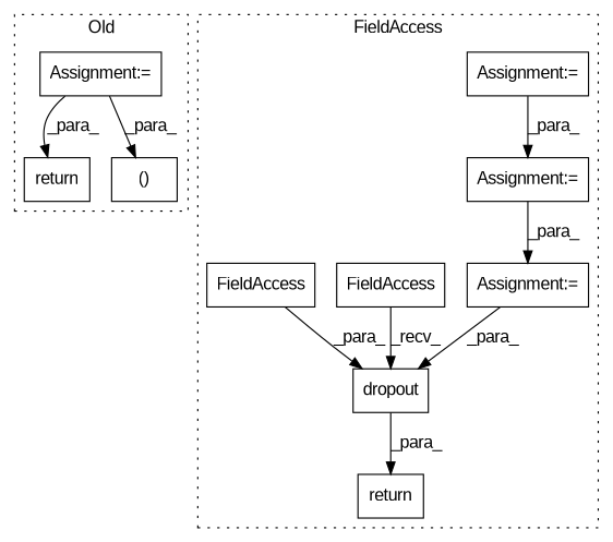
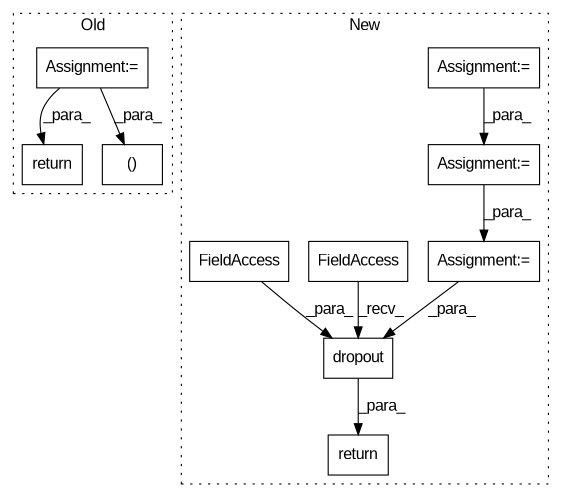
  digraph {
    fontname="Liberation Sans"
    node [a=7 l=1 shape=box fontname="Liberation Sans"]
    edge [fontname="Liberation Sans"]
    n1 [a=41 l=7 label=return s=1580]
    n2 [l=10 label="Assignment:=" s=1345]
    n3 [a=106 l=24 label="()" s=1443]
    n4 [a=32 l="8,1" label=dropout s="1159,1186"]
    n5 [a=41 l=7 label=return s=1286]
    n6 [label="Assignment:=" s=1002]
    n7 [label="Assignment:=" s=1022]
    n8 [a=22 l=19 label=FieldAccess s=1139]
    n9 [a=22 l=13 label=FieldAccess s=1173]
    n10 [label="Assignment:=" s=1042]
    subgraph cluster_1 {
      label=Old
      style=dotted
      n1
      n2
      n3
    }
    subgraph cluster_2 {
-     label=FieldAccess
+     label=New
      style=dotted
      n4
      n5
      n6
      n7
      n8
      n9
      n10
    }
    n2 -> n1 [label=_para_]
    n2 -> n3 [label=_para_]
    n4 -> n5 [label=_para_]
    n6 -> n7 [label=_para_]
    n7 -> n10 [label=_para_]
    n8 -> n4 [label=_recv_]
    n9 -> n4 [label=_para_]
    n10 -> n4 [label=_para_]
  }
